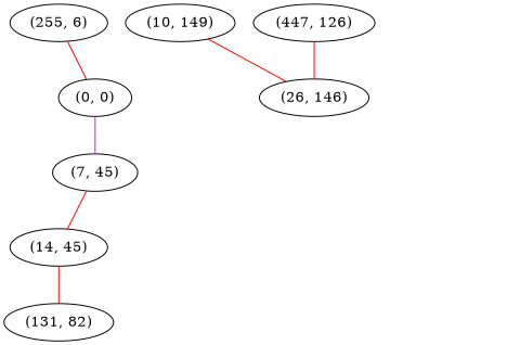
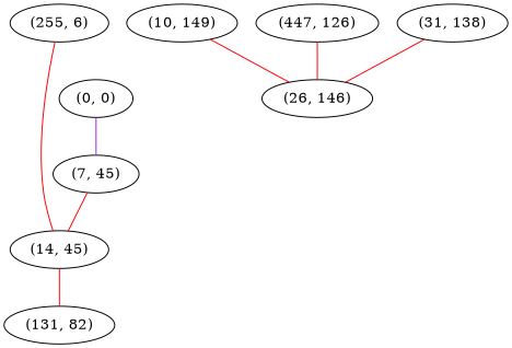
  graph {
    edge [color=red weight=1]
    "(255, 6)"
    "(14, 45)"
    "(131, 82)"
    "(0, 0)"
    "(7, 45)"
    "(10, 149)"
    "(26, 146)"
    n8 [label="(447, 126)"]
-   "(255, 6)" -- "(0, 0)"
+   "(31, 138)"
+   "(255, 6)" -- "(14, 45)"
    "(14, 45)" -- "(131, 82)"
    "(0, 0)" -- "(7, 45)" [color=purple weight=4]
    "(7, 45)" -- "(14, 45)"
    "(10, 149)" -- "(26, 146)"
    n8 -- "(26, 146)"
+   "(31, 138)" -- "(26, 146)"
  }
